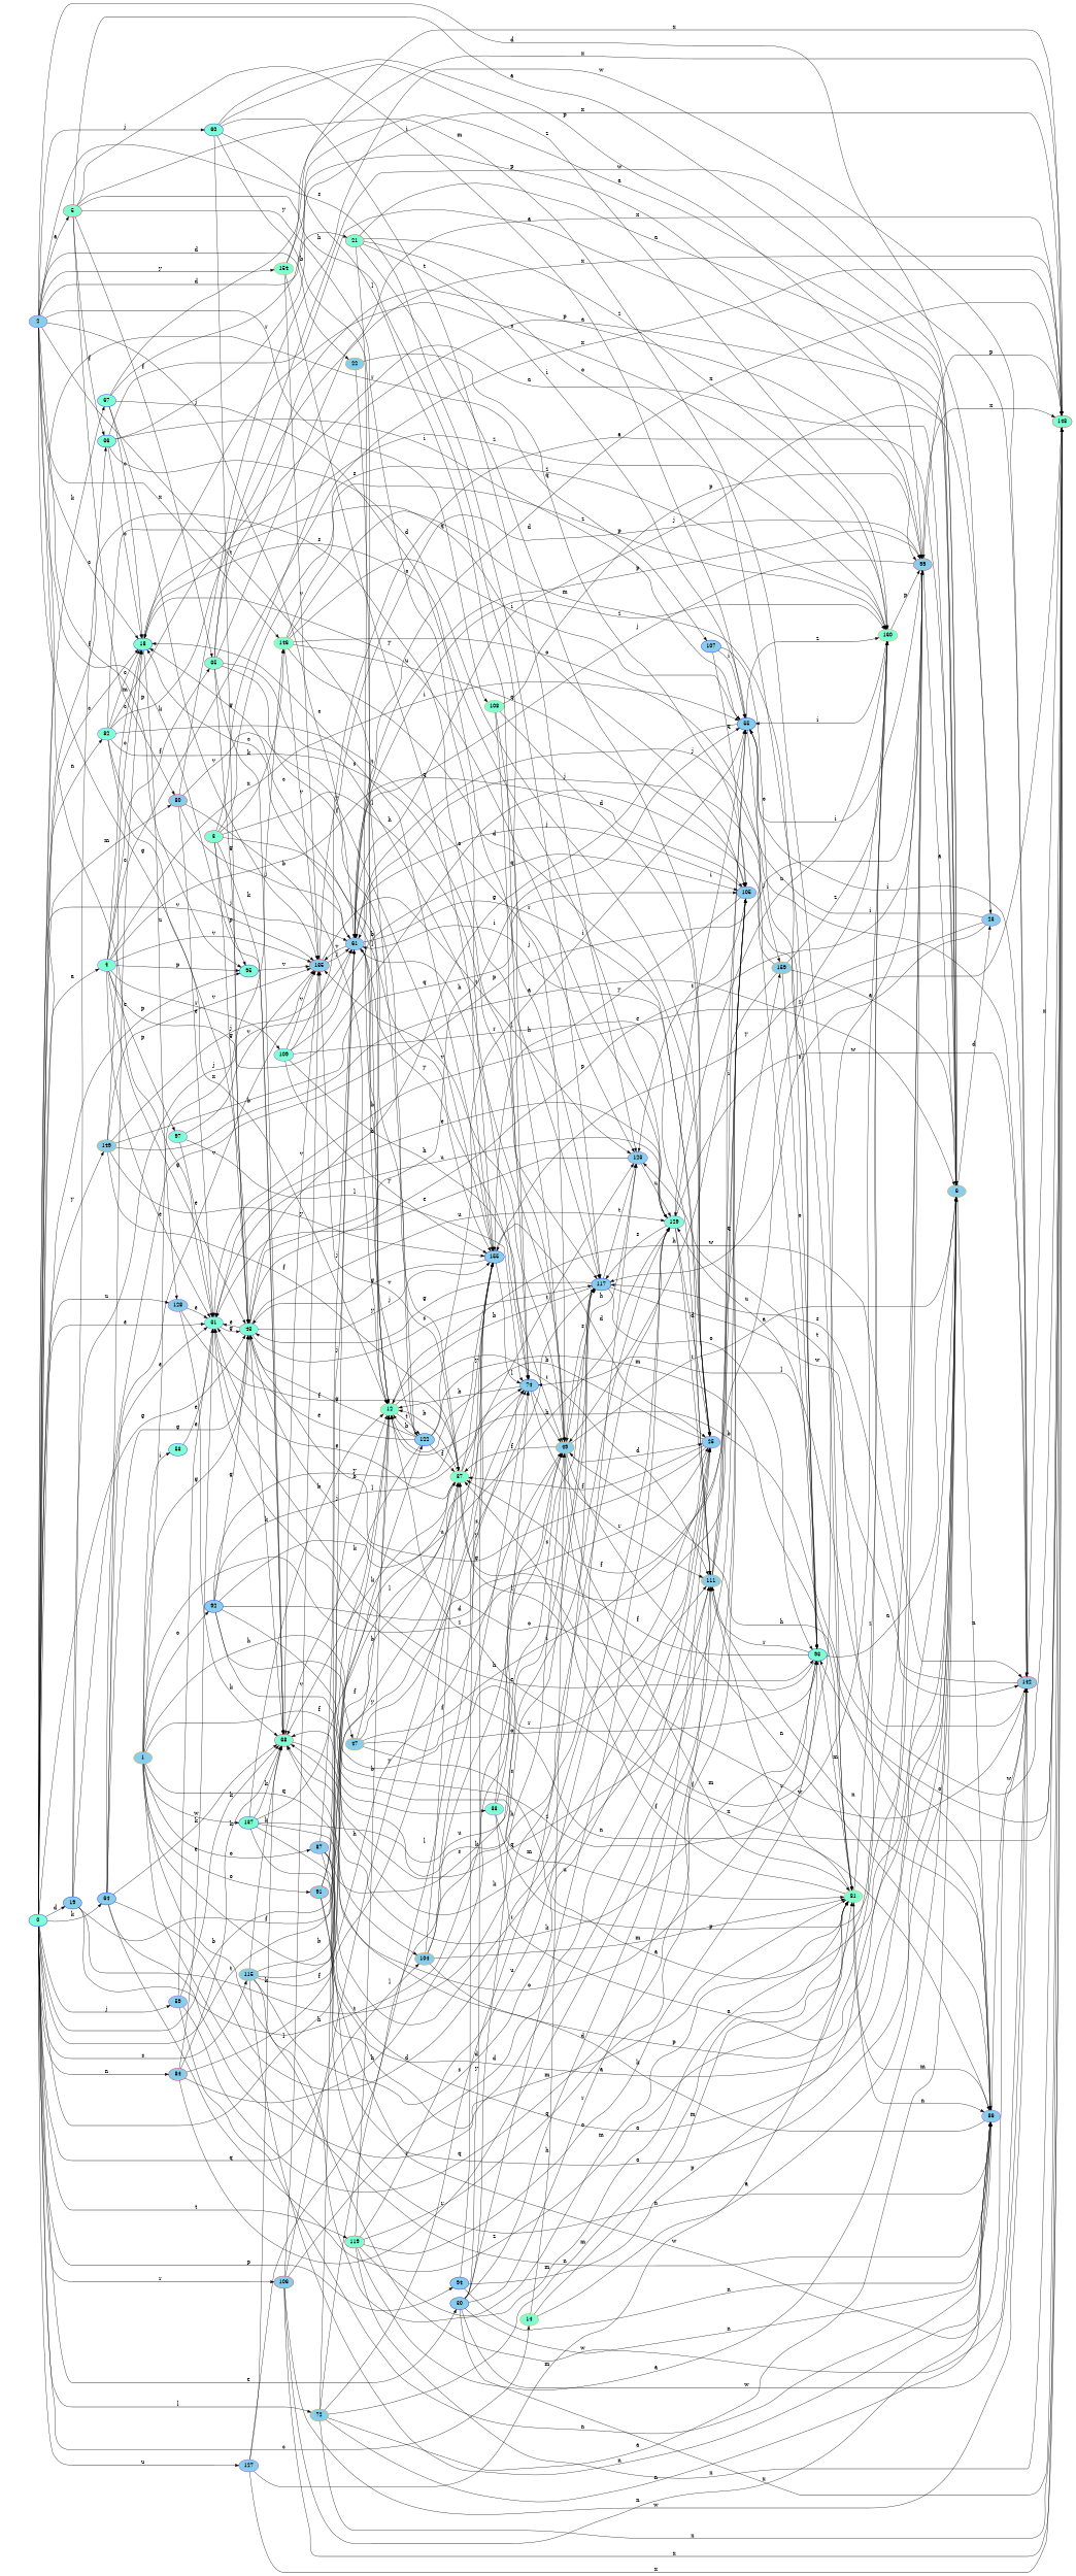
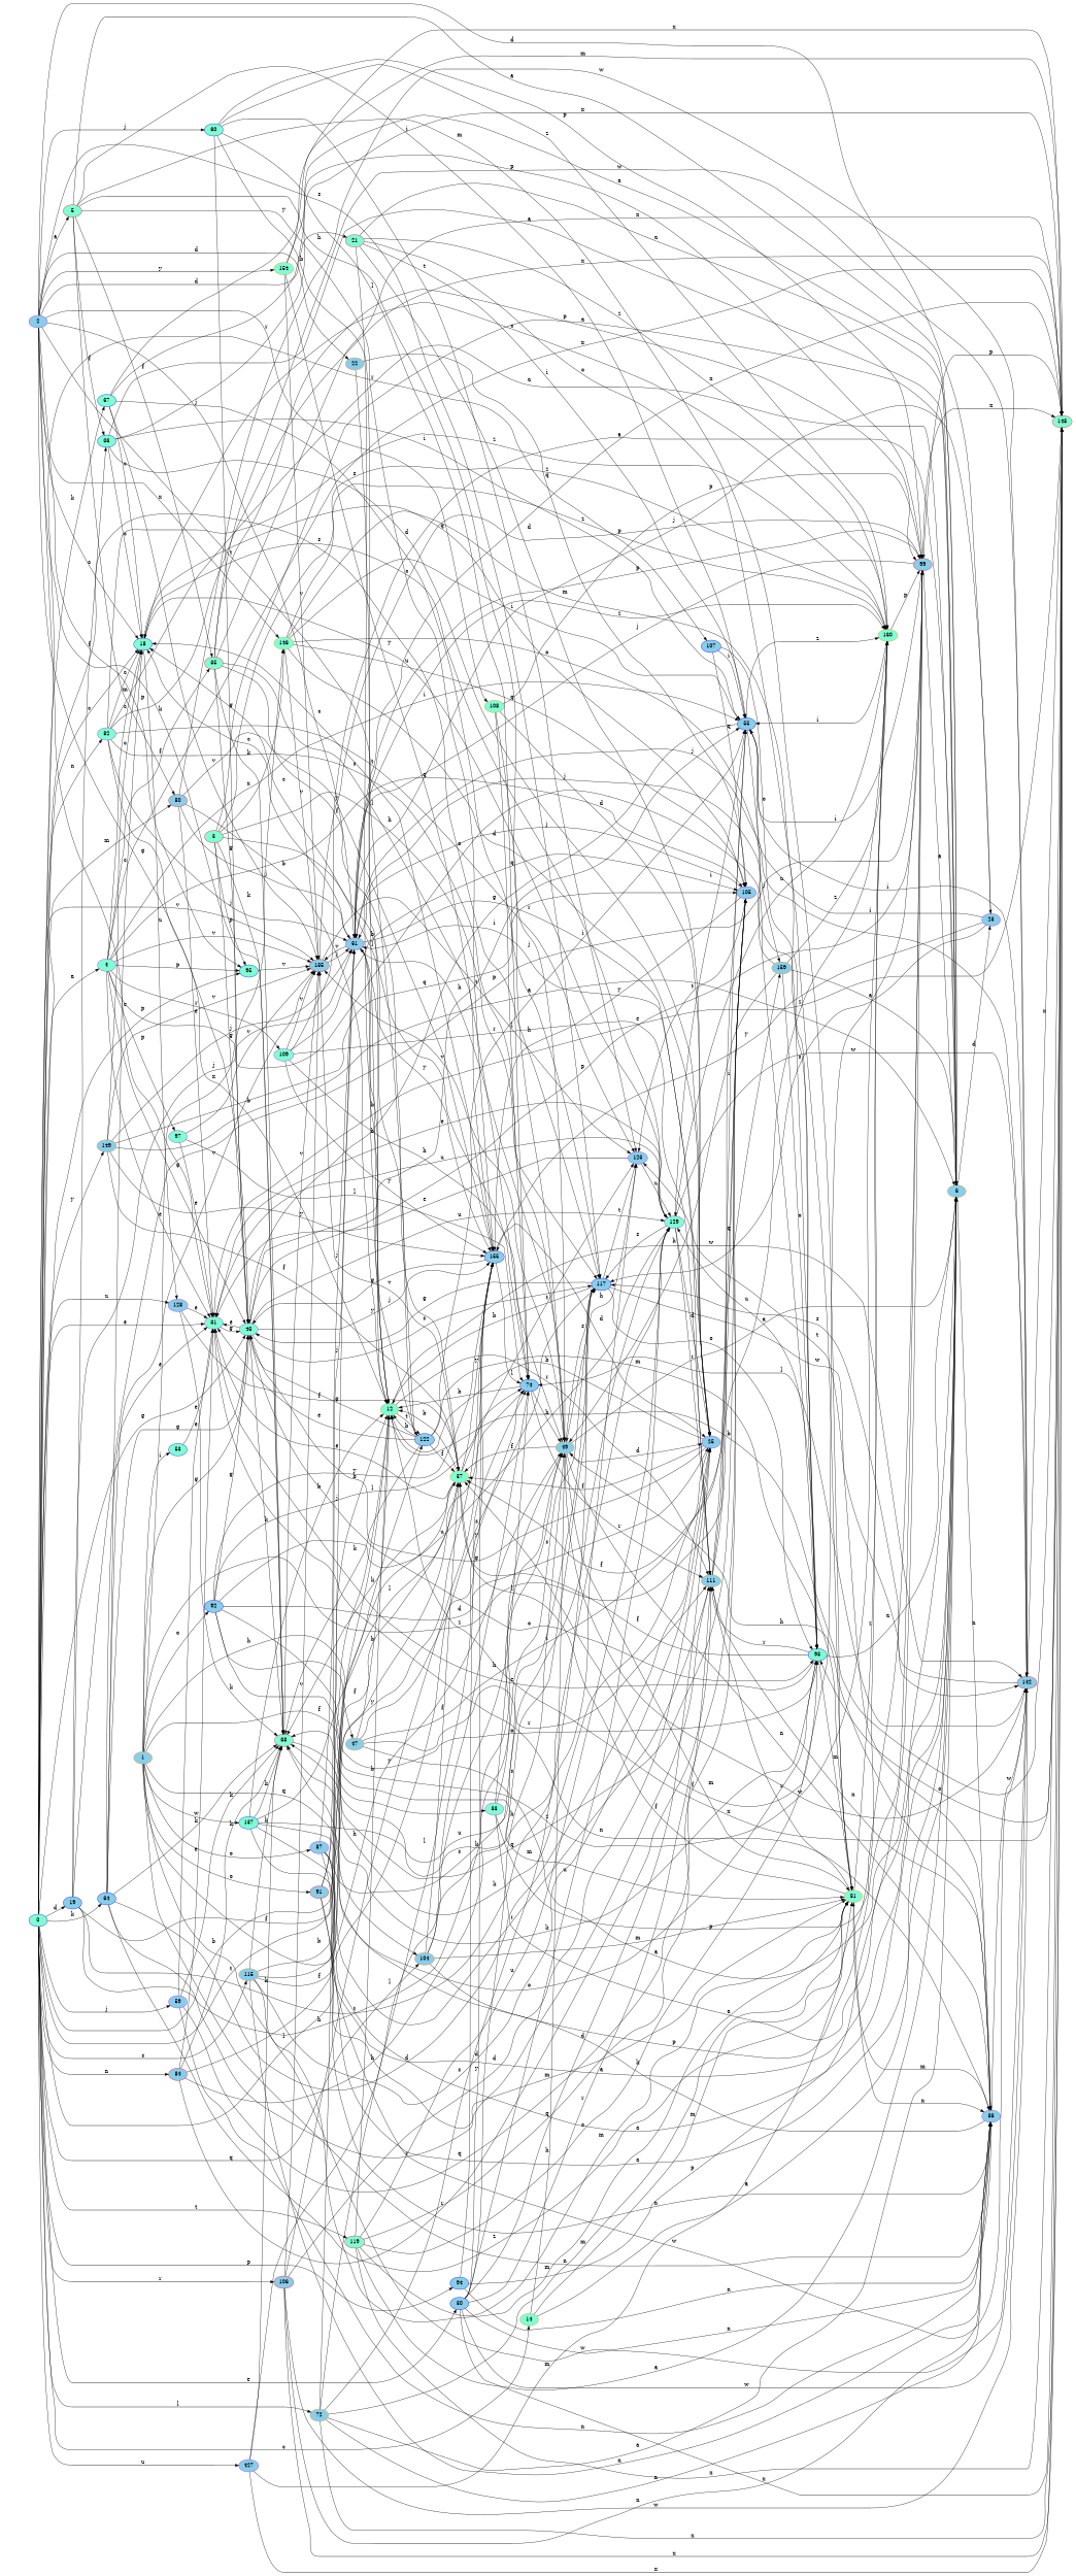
  strict digraph {
    rankdir=LR
    node [color=blue fillcolor=skyblue style=filled]
    0 [fillcolor=aquamarine]
    4 [color=purple fillcolor=aquamarine]
    12 [color=darkorange fillcolor=aquamarine]
    14 [color=darkorange fillcolor=aquamarine]
    18 [fillcolor=aquamarine]
    19
    30
    31 [color=purple fillcolor=aquamarine]
    43 [color=purple fillcolor=aquamarine]
    59 [color=purple]
    64
    67 [fillcolor=aquamarine]
    72 [color=darkorange]
    74
    80 [color=red]
    82 [color=purple fillcolor=aquamarine]
    84 [color=red]
    94
    95 [fillcolor=aquamarine]
    104 [color=darkorange]
    106 [color=red]
    107
    115 [color=darkorange]
    117
    119 [color=red fillcolor=aquamarine]
    122
-   127 [color=purple]
+   127 [color=purple label=427]
    128 [color=purple]
    135 [color=red]
    149 [color=darkorange]
    35 [color=red fillcolor=aquamarine]
    55
    93 [fillcolor=aquamarine]
    97 [color=purple fillcolor=aquamarine]
    105 [color=purple]
    109 [color=purple fillcolor=aquamarine]
    148 [color=red fillcolor=aquamarine]
    142 [color=red]
    111 [color=darkorange]
    49 [color=darkorange]
    6 [color=darkorange]
    81 [color=darkorange fillcolor=aquamarine]
    129 [color=purple fillcolor=aquamarine]
    61 [color=purple]
    36 [fillcolor=aquamarine]
    37 [color=darkorange fillcolor=aquamarine]
    99 [color=red]
    123 [color=purple]
    86 [color=purple]
    155
    25 [color=purple]
    68 [color=red fillcolor=aquamarine]
    160 [color=darkorange fillcolor=aquamarine]
    1 [color=darkorange]
    33 [color=purple fillcolor=aquamarine]
    47 [color=darkorange]
    53 [fillcolor=aquamarine]
    87 [color=purple]
    91 [color=red]
    92
    137 [fillcolor=aquamarine]
    146 [color=darkorange fillcolor=aquamarine]
    159 [color=darkorange]
    2 [color=purple]
    5 [color=red fillcolor=aquamarine]
    21 [color=red fillcolor=aquamarine]
    22 [color=darkorange]
    23 [color=purple]
    60 [fillcolor=aquamarine]
    108 [color=darkorange fillcolor=aquamarine]
    154 [color=darkorange fillcolor=aquamarine]
    3 [color=red fillcolor=aquamarine]
    0 -> 4 [label=a]
    0 -> 12 [label=b]
    0 -> 14 [label=c]
    0 -> 18 [label=c]
    0 -> 19 [label=d]
    0 -> 30 [label=e]
    0 -> 31 [label=e]
    0 -> 43 [label=g]
    0 -> 59 [label=j]
    0 -> 64 [label=k]
    0 -> 67 [label=k]
    0 -> 72 [label=l]
    0 -> 74 [label=l]
    0 -> 80 [label=m]
    0 -> 82 [label=n]
    0 -> 84 [label=n]
    0 -> 94 [label=p]
    0 -> 95 [label=p]
    0 -> 104 [label=q]
    0 -> 106 [label=r]
    0 -> 107 [label=r]
    0 -> 115 [label=s]
    0 -> 117 [label=s]
    0 -> 119 [label=t]
    0 -> 122 [label=t]
    0 -> 127 [label=u]
    0 -> 128 [label=u]
    0 -> 135 [label=v]
    0 -> 149 [label=y]
    4 -> 18 [label=c]
    4 -> 31 [label=e]
    4 -> 43 [label=g]
    4 -> 95 [label=p]
    4 -> 135 [label=v]
    4 -> 35 [label=f]
    4 -> 55 [label=i]
    4 -> 93 [label=o]
    4 -> 97 [label=p]
    4 -> 105 [label=q]
    4 -> 109 [label=r]
    4 -> 148 [label=x]
    12 -> 122 [label=t]
    12 -> 148 [label=x]
    12 -> 142 [label=w]
    12 -> 111 [label=r]
    14 -> 49 [label=h]
    14 -> 6 [label=a]
    14 -> 81 [label=m]
    18 -> 128 [label=u]
    18 -> 105 [label=q]
    18 -> 129 [label=u]
    19 -> 49 [label=h]
    19 -> 61 [label=j]
    19 -> 36 [label=f]
    19 -> 37 [label=f]
    19 -> 99 [label=p]
    19 -> 123 [label=t]
    30 -> 148 [label=x]
    30 -> 142 [label=w]
    30 -> 111 [label=r]
    30 -> 49 [label=h]
    30 -> 129 [label=u]
    30 -> 86 [label=n]
    30 -> 155 [label=y]
    30 -> 25 [label=d]
    31 -> 43 [label=g]
    31 -> 129 [label=u]
    31 -> 86 [label=n]
    43 -> 31 [label=e]
    43 -> 117 [label=s]
    43 -> 55 [label=i]
    43 -> 93 [label=o]
    43 -> 129 [label=u]
    43 -> 99 [label=p]
    43 -> 155 [label=y]
    43 -> 68 [label=k]
    59 -> 31 [label=e]
    59 -> 105 [label=q]
    59 -> 86 [label=n]
    59 -> 68 [label=k]
    64 -> 18 [label=c]
    64 -> 31 [label=e]
    64 -> 43 [label=g]
    64 -> 135 [label=v]
    64 -> 111 [label=r]
    64 -> 25 [label=d]
    64 -> 68 [label=k]
    64 -> 160 [label=z]
    67 -> 18 [label=c]
    67 -> 117 [label=s]
    67 -> 135 [label=v]
-   67 -> 148 [label=x]
+   67 -> 148 [label=m]
    67 -> 99 [label=p]
    72 -> 74 [label=l]
    72 -> 117 [label=s]
    72 -> 148 [label=x]
    72 -> 6 [label=a]
    72 -> 81 [label=m]
    72 -> 61 [label=j]
    72 -> 86 [label=n]
    74 -> 12 [label=b]
    74 -> 111 [label=r]
    74 -> 49 [label=h]
    80 -> 12 [label=b]
    80 -> 31 [label=e]
    80 -> 142 [label=w]
    80 -> 61 [label=j]
    80 -> 155 [label=y]
    82 -> 12 [label=b]
    82 -> 18 [label=c]
    82 -> 117 [label=s]
    82 -> 148 [label=x]
    82 -> 6 [label=a]
    82 -> 61 [label=j]
    82 -> 123 [label=t]
    82 -> 160 [label=z]
    84 -> 31 [label=e]
    84 -> 111 [label=r]
    84 -> 49 [label=h]
    84 -> 37 [label=f]
    84 -> 68 [label=k]
    94 -> 99 [label=p]
    94 -> 86 [label=n]
    94 -> 155 [label=y]
    95 -> 135 [label=v]
    104 -> 117 [label=s]
    104 -> 49 [label=h]
    104 -> 81 [label=m]
    104 -> 37 [label=f]
    104 -> 99 [label=p]
    106 -> 135 [label=v]
    106 -> 148 [label=x]
    106 -> 142 [label=w]
    106 -> 86 [label=n]
    106 -> 155 [label=y]
    106 -> 25 [label=d]
    107 -> 55 [label=i]
    107 -> 93 [label=o]
    107 -> 105 [label=q]
    115 -> 12 [label=b]
    115 -> 81 [label=m]
    115 -> 37 [label=f]
    115 -> 86 [label=n]
    115 -> 155 [label=y]
    115 -> 25 [label=d]
    115 -> 68 [label=k]
    117 -> 12 [label=b]
    117 -> 43 [label=g]
    117 -> 93 [label=o]
    117 -> 142 [label=w]
    117 -> 123 [label=t]
    119 -> 12 [label=b]
    119 -> 93 [label=o]
    119 -> 105 [label=q]
    119 -> 148 [label=x]
    119 -> 6 [label=a]
    119 -> 81 [label=m]
    119 -> 129 [label=u]
    122 -> 12 [label=b]
    122 -> 18 [label=c]
    122 -> 31 [label=e]
    122 -> 43 [label=g]
    122 -> 55 [label=i]
    122 -> 81 [label=m]
    122 -> 61 [label=j]
    122 -> 37 [label=f]
    122 -> 68 [label=k]
    127 -> 74 [label=l]
    127 -> 148 [label=x]
    127 -> 81 [label=m]
    127 -> 68 [label=k]
    128 -> 31 [label=e]
    128 -> 37 [label=f]
    128 -> 68 [label=k]
    135 -> 61 [label=j]
    135 -> 99 [label=p]
    135 -> 123 [label=t]
    149 -> 18 [label=c]
    149 -> 135 [label=v]
    149 -> 105 [label=q]
    149 -> 6 [label=a]
    149 -> 61 [label=j]
    149 -> 37 [label=f]
    149 -> 155 [label=y]
    35 -> 43 [label=g]
    35 -> 74 [label=l]
    35 -> 148 [label=x]
    35 -> 142 [label=w]
    35 -> 37 [label=f]
    35 -> 99 [label=p]
    35 -> 68 [label=k]
    55 -> 43 [label=g]
    55 -> 160 [label=z]
    55 -> 159 [label=j]
    93 -> 31 [label=e]
    93 -> 111 [label=r]
    93 -> 6 [label=a]
    93 -> 81 [label=m]
    93 -> 129 [label=u]
    93 -> 37 [label=f]
    93 -> 68 [label=k]
    97 -> 31 [label=e]
    97 -> 74 [label=l]
    97 -> 135 [label=v]
    105 -> 61 [label=j]
    105 -> 37 [label=f]
    105 -> 123 [label=t]
    105 -> 155 [label=y]
    109 -> 135 [label=v]
    109 -> 105 [label=q]
    109 -> 111 [label=r]
    109 -> 49 [label=h]
    109 -> 6 [label=a]
    109 -> 155 [label=y]
    148 -> 12 [label=b]
    148 -> 31 [label=e]
    148 -> 93 [label=o]
    148 -> 99 [label=p]
    142 -> 74 [label=l]
    142 -> 117 [label=s]
    142 -> 55 [label=i]
    142 -> 148 [label=x]
    142 -> 61 [label=j]
    111 -> 55 [label=i]
    111 -> 105 [label=q]
    111 -> 86 [label=n]
    111 -> 160 [label=z]
    49 -> 117 [label=s]
    49 -> 135 [label=v]
    49 -> 142 [label=w]
    49 -> 6 [label=a]
    49 -> 81 [label=m]
    49 -> 37 [label=f]
    49 -> 86 [label=n]
    49 -> 25 [label=d]
    6 -> 86 [label=n]
    6 -> 23 [label=d]
    81 -> 111 [label=r]
    81 -> 37 [label=f]
    81 -> 86 [label=n]
    81 -> 160 [label=z]
    129 -> 18 [label=c]
    129 -> 31 [label=e]
    129 -> 117 [label=s]
    129 -> 55 [label=i]
    129 -> 142 [label=w]
    129 -> 111 [label=r]
    129 -> 25 [label=d]
    129 -> 68 [label=k]
    61 -> 12 [label=b]
    61 -> 18 [label=c]
    61 -> 135 [label=v]
    61 -> 148 [label=x]
    61 -> 111 [label=r]
    61 -> 49 [label=h]
    61 -> 99 [label=p]
    61 -> 155 [label=y]
    61 -> 160 [label=z]
    36 -> 18 [label=c]
    36 -> 55 [label=i]
    36 -> 148 [label=x]
    36 -> 6 [label=a]
    36 -> 25 [label=d]
    37 -> 12 [label=b]
    37 -> 31 [label=e]
    37 -> 135 [label=v]
    37 -> 123 [label=t]
    37 -> 155 [label=y]
    37 -> 68 [label=k]
    99 -> 55 [label=i]
    99 -> 148 [label=x]
    99 -> 6 [label=a]
    99 -> 61 [label=j]
    99 -> 37 [label=f]
    123 -> 31 [label=e]
    123 -> 49 [label=h]
    123 -> 129 [label=u]
    86 -> 142 [label=w]
    86 -> 49 [label=h]
    86 -> 81 [label=m]
    86 -> 123 [label=t]
    86 -> 68 [label=k]
    155 -> 18 [label=c]
    155 -> 43 [label=g]
    155 -> 74 [label=l]
    155 -> 25 [label=d]
    25 -> 12 [label=b]
    25 -> 43 [label=g]
    25 -> 61 [label=j]
    25 -> 37 [label=f]
    25 -> 68 [label=k]
    68 -> 135 [label=v]
    68 -> 105 [label=q]
    160 -> 18 [label=c]
    160 -> 55 [label=i]
    160 -> 129 [label=u]
    160 -> 99 [label=p]
    1 -> 43 [label=g]
    1 -> 104 [label=q]
    1 -> 142 [label=w]
    1 -> 49 [label=h]
    1 -> 86 [label=n]
    1 -> 33 [label=f]
    1 -> 47 [label=h]
    1 -> 53 [label=i]
    1 -> 87 [label=o]
    1 -> 91 [label=o]
    1 -> 92 [label=o]
    1 -> 137 [label=w]
    1 -> 146 [label=x]
    1 -> 159 [label=z]
    33 -> 74 [label=l]
    33 -> 117 [label=s]
    33 -> 6 [label=a]
    33 -> 99 [label=p]
    47 -> 12 [label=b]
    47 -> 117 [label=s]
    47 -> 55 [label=i]
    47 -> 111 [label=r]
    47 -> 6 [label=a]
    53 -> 31 [label=e]
    87 -> 117 [label=s]
    87 -> 142 [label=w]
    87 -> 111 [label=r]
    87 -> 6 [label=a]
    87 -> 61 [label=j]
    91 -> 12 [label=b]
    91 -> 6 [label=a]
    91 -> 61 [label=j]
    91 -> 86 [label=n]
    92 -> 43 [label=g]
    92 -> 74 [label=l]
    92 -> 93 [label=o]
    92 -> 81 [label=m]
    92 -> 129 [label=u]
    92 -> 155 [label=y]
    92 -> 25 [label=d]
    92 -> 160 [label=z]
    137 -> 12 [label=b]
    137 -> 74 [label=l]
    137 -> 93 [label=o]
    137 -> 6 [label=a]
    137 -> 81 [label=m]
    137 -> 129 [label=u]
    137 -> 68 [label=k]
    146 -> 135 [label=v]
    146 -> 55 [label=i]
    146 -> 93 [label=o]
    146 -> 105 [label=q]
    146 -> 81 [label=m]
    146 -> 25 [label=d]
    146 -> 160 [label=z]
    159 -> 93 [label=o]
    159 -> 49 [label=h]
    159 -> 6 [label=a]
    159 -> 61 [label=j]
    159 -> 160 [label=z]
    2 -> 18 [label=c]
    2 -> 31 [label=e]
    2 -> 43 [label=g]
    2 -> 95 [label=p]
    2 -> 117 [label=s]
    2 -> 122 [label=t]
    2 -> 61 [label=j]
    2 -> 68 [label=k]
    2 -> 146 [label=x]
    2 -> 5 [label=a]
    2 -> 21 [label=d]
    2 -> 22 [label=d]
    2 -> 23 [label=d]
    2 -> 60 [label=j]
    2 -> 108 [label=r]
    2 -> 154 [label=y]
    5 -> 80 [label=m]
    5 -> 35 [label=f]
    5 -> 55 [label=i]
    5 -> 49 [label=h]
    5 -> 6 [label=a]
    5 -> 81 [label=m]
    5 -> 36 [label=f]
    5 -> 155 [label=y]
    21 -> 12 [label=b]
    21 -> 55 [label=i]
    21 -> 93 [label=o]
    21 -> 6 [label=a]
    21 -> 25 [label=d]
    21 -> 160 [label=z]
    22 -> 12 [label=b]
    22 -> 105 [label=q]
    23 -> 117 [label=s]
    23 -> 55 [label=i]
    23 -> 61 [label=j]
    23 -> 155 [label=y]
    60 -> 12 [label=b]
    60 -> 43 [label=g]
    60 -> 74 [label=l]
    60 -> 99 [label=p]
    60 -> 123 [label=t]
    60 -> 160 [label=z]
    108 -> 74 [label=l]
    108 -> 49 [label=h]
    108 -> 99 [label=p]
    108 -> 25 [label=d]
    154 -> 135 [label=v]
    154 -> 148 [label=x]
    154 -> 6 [label=a]
    154 -> 155 [label=y]
    3 -> 43 [label=g]
    3 -> 74 [label=l]
    3 -> 95 [label=p]
    3 -> 49 [label=h]
    3 -> 6 [label=a]
    3 -> 68 [label=k]
    3 -> 160 [label=z]
    3 -> 146 [label=x]
  }
